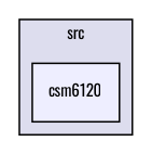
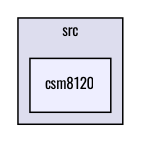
  digraph {
    compound=true
    rankdir=LR
    fontname=Oswald
-   n1 [fillcolor="#eeeeff" fontname=Oswald fontsize=10 label=csm6120 pencolor=black shape=box style=filled]
+   n1 [fillcolor="#eeeeff" fontname=Oswald fontsize=10 label=csm8120 pencolor=black shape=box style=filled]
    subgraph cluster_1 {
      bgcolor="#ddddee"
      fontsize=10
      label=src
      pencolor=black
      n1
    }
  }
